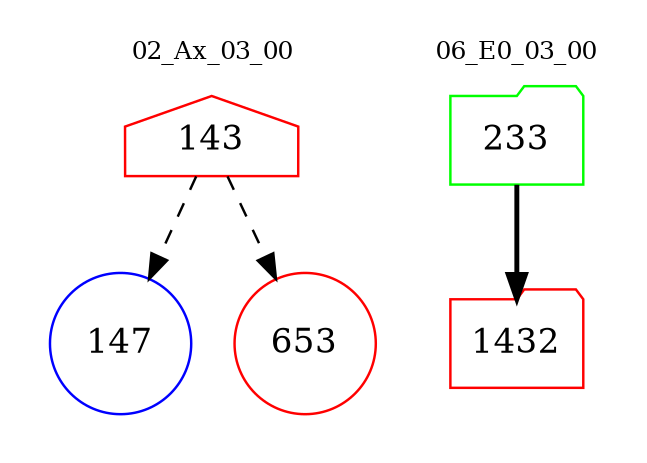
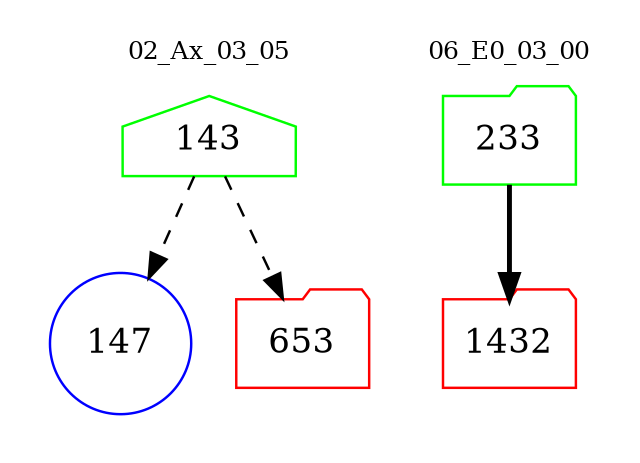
  digraph {
    node [color=green shape=circle]
    edge [color=black style=dashed]
-   n1 [color=red label=143 shape=house]
+   n1 [label=143 shape=house]
    n2 [color=blue label=147]
-   n3 [color=red label=653]
+   n3 [color=red label=653 shape=folder]
    n4 [label=233 shape=folder]
    n5 [color=red label=1432 shape=folder]
    subgraph cluster_1 {
      color=white
      fontsize=10
-     label="02_Ax_03_00"
+     label="02_Ax_03_05"
      n1
      n2
      n3
    }
    subgraph cluster_2 {
      color=white
      fontsize=10
      label="06_E0_03_00"
      n4
      n5
    }
    n1 -> n2
    n1 -> n3
    n4 -> n5 [style=bold]
  }
